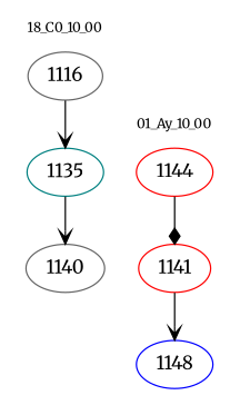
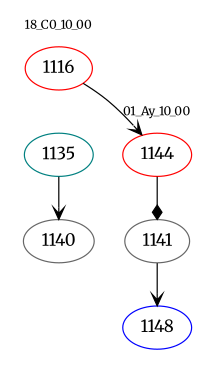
  digraph {
    fontname=Merriweather
    node [color=gray40 fontname=Merriweather]
    edge [arrowhead=vee color=black fontname=Merriweather]
-   n1 [color=red label=1141]
+   n1 [label=1141]
    n2 [color=red label=1144]
    n3 [color=blue label=1148]
-   n4 [label=1116]
+   n4 [color=red label=1116]
    n5 [color=teal label=1135]
    n6 [label=1140]
    subgraph cluster_1 {
      color=white
      fontsize=10
      label="01_Ay_10_00"
      n1
      n2
      n3
    }
    subgraph cluster_2 {
      color=white
      fontsize=10
      label="18_C0_10_00"
      n4
      n5
      n6
    }
    n1 -> n3
    n2 -> n1 [arrowhead=diamond]
-   n4 -> n5
+   n4 -> n2
    n5 -> n6
  }
